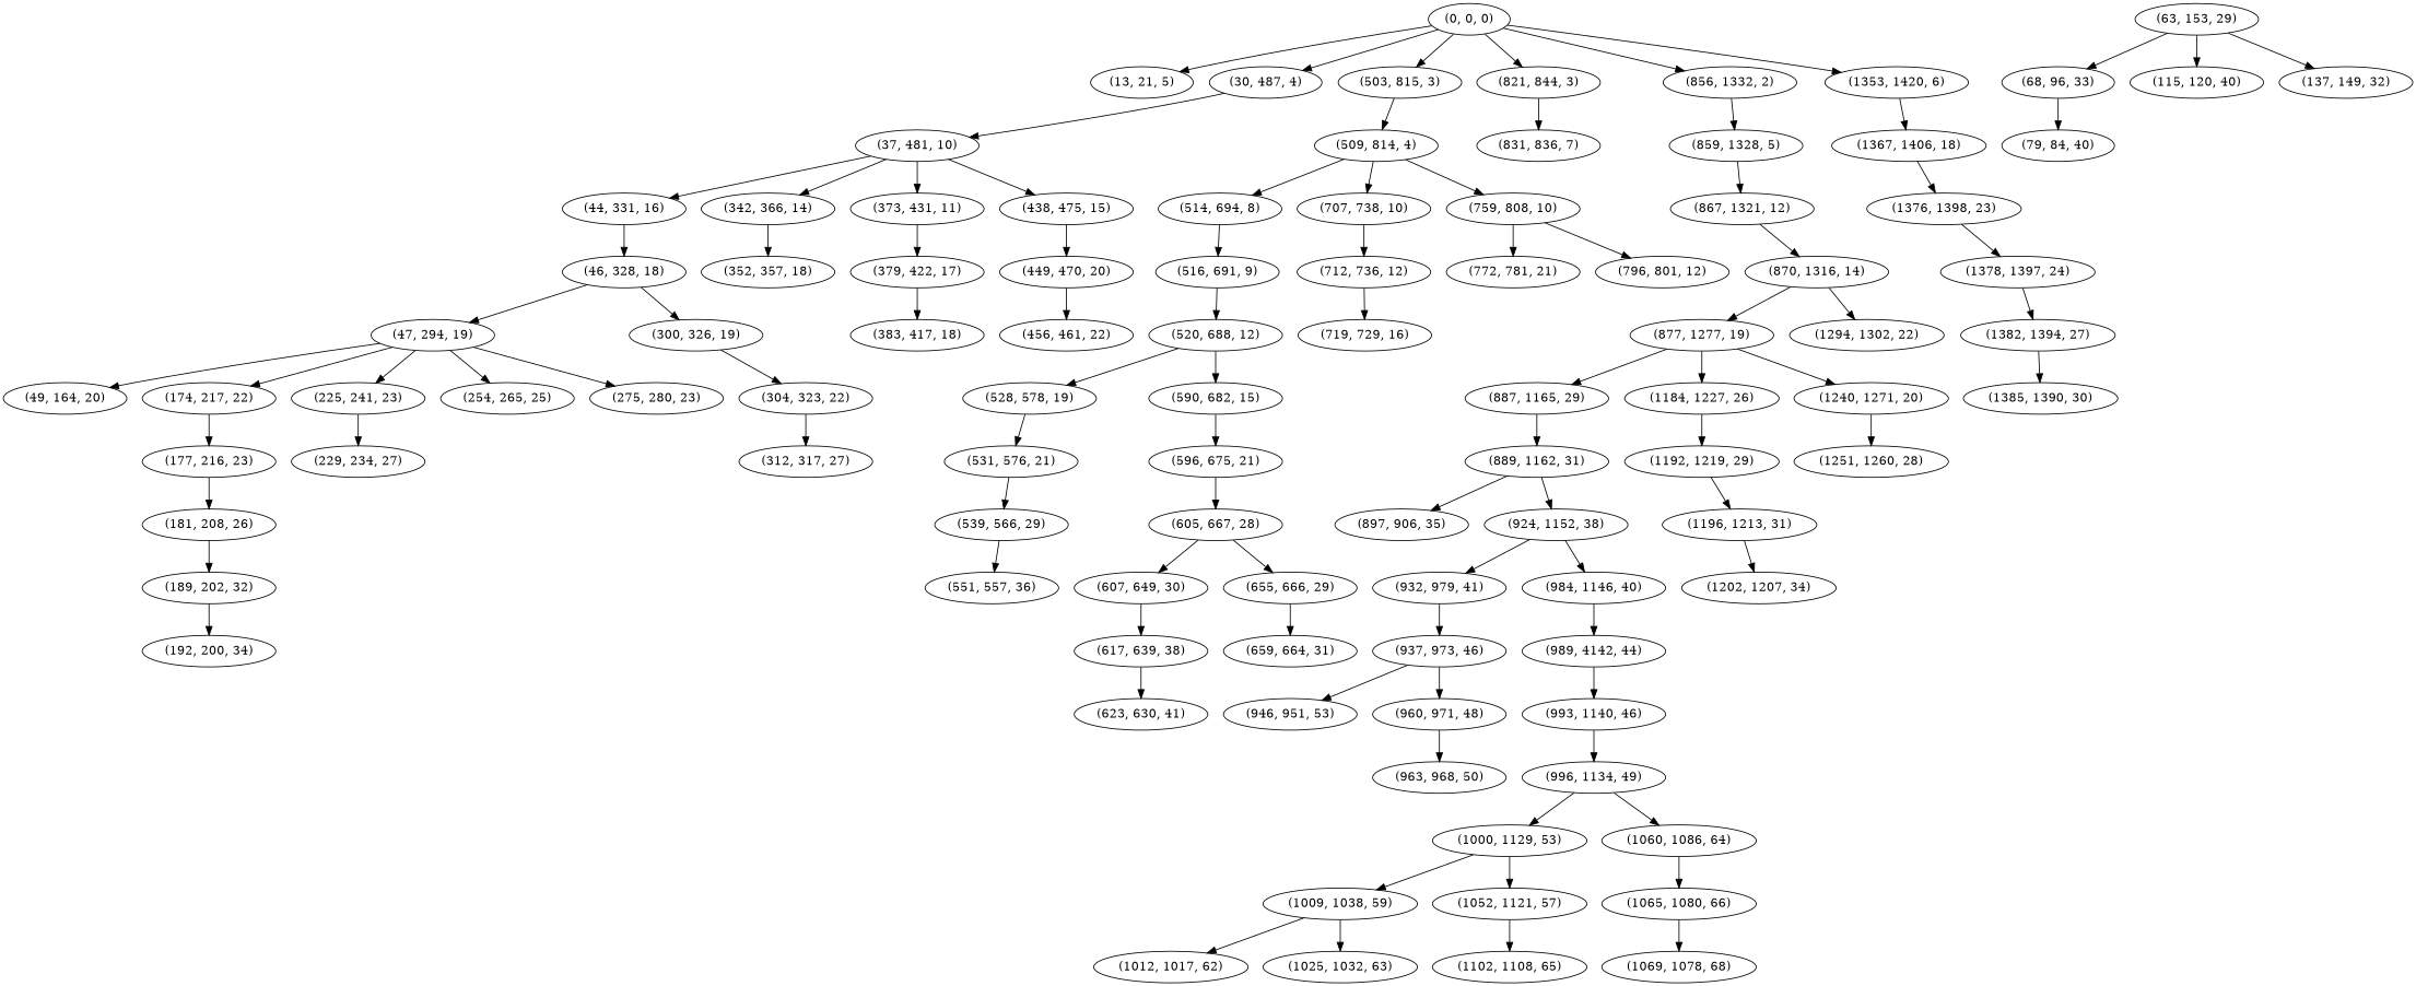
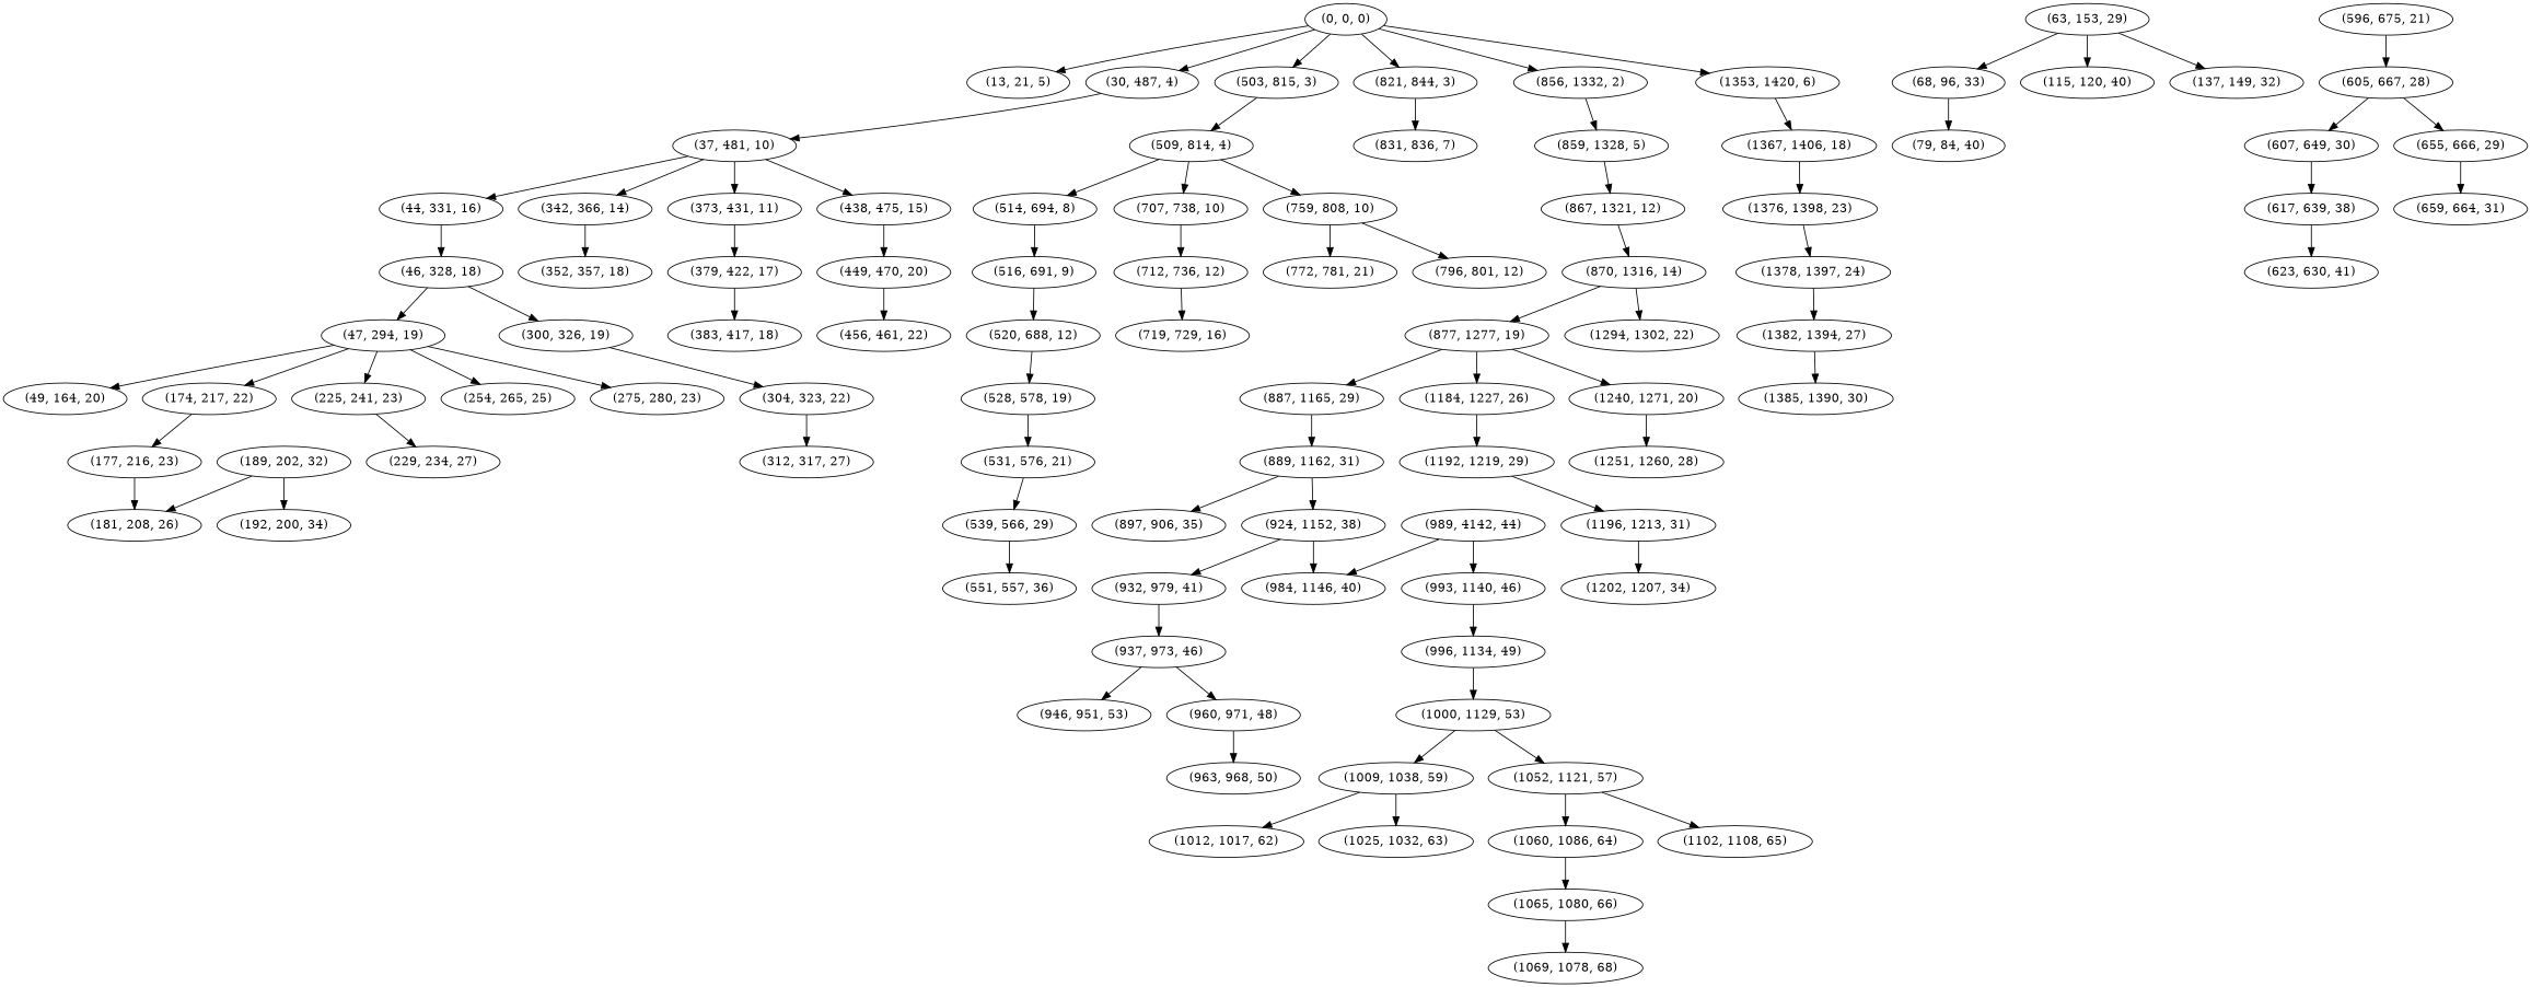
  digraph {
    fontname="DejaVu Serif"
    node [fontname="DejaVu Serif"]
    edge [fontname="DejaVu Serif"]
    "(0, 0, 0)"
    "(13, 21, 5)"
    "(30, 487, 4)"
    "(503, 815, 3)"
    "(821, 844, 3)"
    "(856, 1332, 2)"
    "(1353, 1420, 6)"
    "(37, 481, 10)"
    "(509, 814, 4)"
    "(831, 836, 7)"
    "(859, 1328, 5)"
    "(1367, 1406, 18)"
    "(44, 331, 16)"
    "(342, 366, 14)"
    "(373, 431, 11)"
    "(438, 475, 15)"
    "(46, 328, 18)"
    "(352, 357, 18)"
    "(379, 422, 17)"
    "(449, 470, 20)"
    "(47, 294, 19)"
    "(300, 326, 19)"
    "(49, 164, 20)"
    "(174, 217, 22)"
    "(225, 241, 23)"
    "(254, 265, 25)"
    "(275, 280, 23)"
    "(304, 323, 22)"
    "(177, 216, 23)"
    "(229, 234, 27)"
    "(63, 153, 29)"
    "(68, 96, 33)"
    "(115, 120, 40)"
    "(137, 149, 32)"
    "(79, 84, 40)"
    "(181, 208, 26)"
    "(189, 202, 32)"
    "(192, 200, 34)"
    "(312, 317, 27)"
    "(383, 417, 18)"
    "(456, 461, 22)"
    "(514, 694, 8)"
    "(707, 738, 10)"
    "(759, 808, 10)"
    "(516, 691, 9)"
    "(712, 736, 12)"
    "(772, 781, 21)"
    "(796, 801, 12)"
    "(520, 688, 12)"
    "(528, 578, 19)"
-   "(590, 682, 15)"
    "(531, 576, 21)"
    "(596, 675, 21)"
    "(539, 566, 29)"
    "(551, 557, 36)"
    "(605, 667, 28)"
    "(607, 649, 30)"
    "(655, 666, 29)"
    "(617, 639, 38)"
    "(659, 664, 31)"
    "(623, 630, 41)"
    "(719, 729, 16)"
    "(867, 1321, 12)"
    "(870, 1316, 14)"
    "(877, 1277, 19)"
    "(1294, 1302, 22)"
    "(887, 1165, 29)"
    "(1184, 1227, 26)"
    "(1240, 1271, 20)"
    "(889, 1162, 31)"
    "(1192, 1219, 29)"
    "(1251, 1260, 28)"
    "(897, 906, 35)"
    "(924, 1152, 38)"
    "(932, 979, 41)"
    "(984, 1146, 40)"
    "(937, 973, 46)"
    n78 [label="(989, 4142, 44)"]
    "(946, 951, 53)"
    "(960, 971, 48)"
    "(963, 968, 50)"
    "(993, 1140, 46)"
    "(996, 1134, 49)"
    "(1000, 1129, 53)"
    "(1009, 1038, 59)"
    "(1052, 1121, 57)"
    "(1012, 1017, 62)"
    "(1025, 1032, 63)"
    "(1060, 1086, 64)"
    "(1102, 1108, 65)"
    "(1065, 1080, 66)"
    "(1069, 1078, 68)"
    "(1196, 1213, 31)"
    "(1202, 1207, 34)"
    "(1376, 1398, 23)"
    "(1378, 1397, 24)"
    "(1382, 1394, 27)"
    "(1385, 1390, 30)"
    "(0, 0, 0)" -> "(13, 21, 5)"
    "(0, 0, 0)" -> "(30, 487, 4)"
    "(0, 0, 0)" -> "(503, 815, 3)"
    "(0, 0, 0)" -> "(821, 844, 3)"
    "(0, 0, 0)" -> "(856, 1332, 2)"
    "(0, 0, 0)" -> "(1353, 1420, 6)"
    "(30, 487, 4)" -> "(37, 481, 10)"
    "(503, 815, 3)" -> "(509, 814, 4)"
    "(821, 844, 3)" -> "(831, 836, 7)"
    "(856, 1332, 2)" -> "(859, 1328, 5)"
    "(1353, 1420, 6)" -> "(1367, 1406, 18)"
    "(37, 481, 10)" -> "(44, 331, 16)"
    "(37, 481, 10)" -> "(342, 366, 14)"
    "(37, 481, 10)" -> "(373, 431, 11)"
    "(37, 481, 10)" -> "(438, 475, 15)"
    "(509, 814, 4)" -> "(514, 694, 8)"
    "(509, 814, 4)" -> "(707, 738, 10)"
    "(509, 814, 4)" -> "(759, 808, 10)"
    "(859, 1328, 5)" -> "(867, 1321, 12)"
    "(1367, 1406, 18)" -> "(1376, 1398, 23)"
    "(44, 331, 16)" -> "(46, 328, 18)"
    "(342, 366, 14)" -> "(352, 357, 18)"
    "(373, 431, 11)" -> "(379, 422, 17)"
    "(438, 475, 15)" -> "(449, 470, 20)"
    "(46, 328, 18)" -> "(47, 294, 19)"
    "(46, 328, 18)" -> "(300, 326, 19)"
    "(379, 422, 17)" -> "(383, 417, 18)"
    "(449, 470, 20)" -> "(456, 461, 22)"
    "(47, 294, 19)" -> "(49, 164, 20)"
    "(47, 294, 19)" -> "(174, 217, 22)"
    "(47, 294, 19)" -> "(225, 241, 23)"
    "(47, 294, 19)" -> "(254, 265, 25)"
    "(47, 294, 19)" -> "(275, 280, 23)"
    "(300, 326, 19)" -> "(304, 323, 22)"
    "(174, 217, 22)" -> "(177, 216, 23)"
    "(225, 241, 23)" -> "(229, 234, 27)"
    "(304, 323, 22)" -> "(312, 317, 27)"
    "(177, 216, 23)" -> "(181, 208, 26)"
    "(63, 153, 29)" -> "(68, 96, 33)"
    "(63, 153, 29)" -> "(115, 120, 40)"
    "(63, 153, 29)" -> "(137, 149, 32)"
    "(68, 96, 33)" -> "(79, 84, 40)"
-   "(181, 208, 26)" -> "(189, 202, 32)"
+   "(189, 202, 32)" -> "(181, 208, 26)"
    "(189, 202, 32)" -> "(192, 200, 34)"
    "(514, 694, 8)" -> "(516, 691, 9)"
    "(707, 738, 10)" -> "(712, 736, 12)"
    "(759, 808, 10)" -> "(772, 781, 21)"
    "(759, 808, 10)" -> "(796, 801, 12)"
    "(516, 691, 9)" -> "(520, 688, 12)"
    "(712, 736, 12)" -> "(719, 729, 16)"
    "(520, 688, 12)" -> "(528, 578, 19)"
-   "(520, 688, 12)" -> "(590, 682, 15)"
    "(528, 578, 19)" -> "(531, 576, 21)"
-   "(590, 682, 15)" -> "(596, 675, 21)"
    "(531, 576, 21)" -> "(539, 566, 29)"
    "(596, 675, 21)" -> "(605, 667, 28)"
    "(539, 566, 29)" -> "(551, 557, 36)"
    "(605, 667, 28)" -> "(607, 649, 30)"
    "(605, 667, 28)" -> "(655, 666, 29)"
    "(607, 649, 30)" -> "(617, 639, 38)"
    "(655, 666, 29)" -> "(659, 664, 31)"
    "(617, 639, 38)" -> "(623, 630, 41)"
    "(867, 1321, 12)" -> "(870, 1316, 14)"
    "(870, 1316, 14)" -> "(877, 1277, 19)"
    "(870, 1316, 14)" -> "(1294, 1302, 22)"
    "(877, 1277, 19)" -> "(887, 1165, 29)"
    "(877, 1277, 19)" -> "(1184, 1227, 26)"
    "(877, 1277, 19)" -> "(1240, 1271, 20)"
    "(887, 1165, 29)" -> "(889, 1162, 31)"
    "(1184, 1227, 26)" -> "(1192, 1219, 29)"
    "(1240, 1271, 20)" -> "(1251, 1260, 28)"
    "(889, 1162, 31)" -> "(897, 906, 35)"
    "(889, 1162, 31)" -> "(924, 1152, 38)"
    "(1192, 1219, 29)" -> "(1196, 1213, 31)"
    "(924, 1152, 38)" -> "(932, 979, 41)"
    "(924, 1152, 38)" -> "(984, 1146, 40)"
    "(932, 979, 41)" -> "(937, 973, 46)"
-   "(984, 1146, 40)" -> n78
+   n78 -> "(984, 1146, 40)"
    "(937, 973, 46)" -> "(946, 951, 53)"
    "(937, 973, 46)" -> "(960, 971, 48)"
    n78 -> "(993, 1140, 46)"
    "(960, 971, 48)" -> "(963, 968, 50)"
    "(993, 1140, 46)" -> "(996, 1134, 49)"
    "(996, 1134, 49)" -> "(1000, 1129, 53)"
    "(1000, 1129, 53)" -> "(1009, 1038, 59)"
    "(1000, 1129, 53)" -> "(1052, 1121, 57)"
    "(1009, 1038, 59)" -> "(1012, 1017, 62)"
    "(1009, 1038, 59)" -> "(1025, 1032, 63)"
-   "(996, 1134, 49)" -> "(1060, 1086, 64)"
+   "(1052, 1121, 57)" -> "(1060, 1086, 64)"
    "(1052, 1121, 57)" -> "(1102, 1108, 65)"
    "(1060, 1086, 64)" -> "(1065, 1080, 66)"
    "(1065, 1080, 66)" -> "(1069, 1078, 68)"
    "(1196, 1213, 31)" -> "(1202, 1207, 34)"
    "(1376, 1398, 23)" -> "(1378, 1397, 24)"
    "(1378, 1397, 24)" -> "(1382, 1394, 27)"
    "(1382, 1394, 27)" -> "(1385, 1390, 30)"
  }
